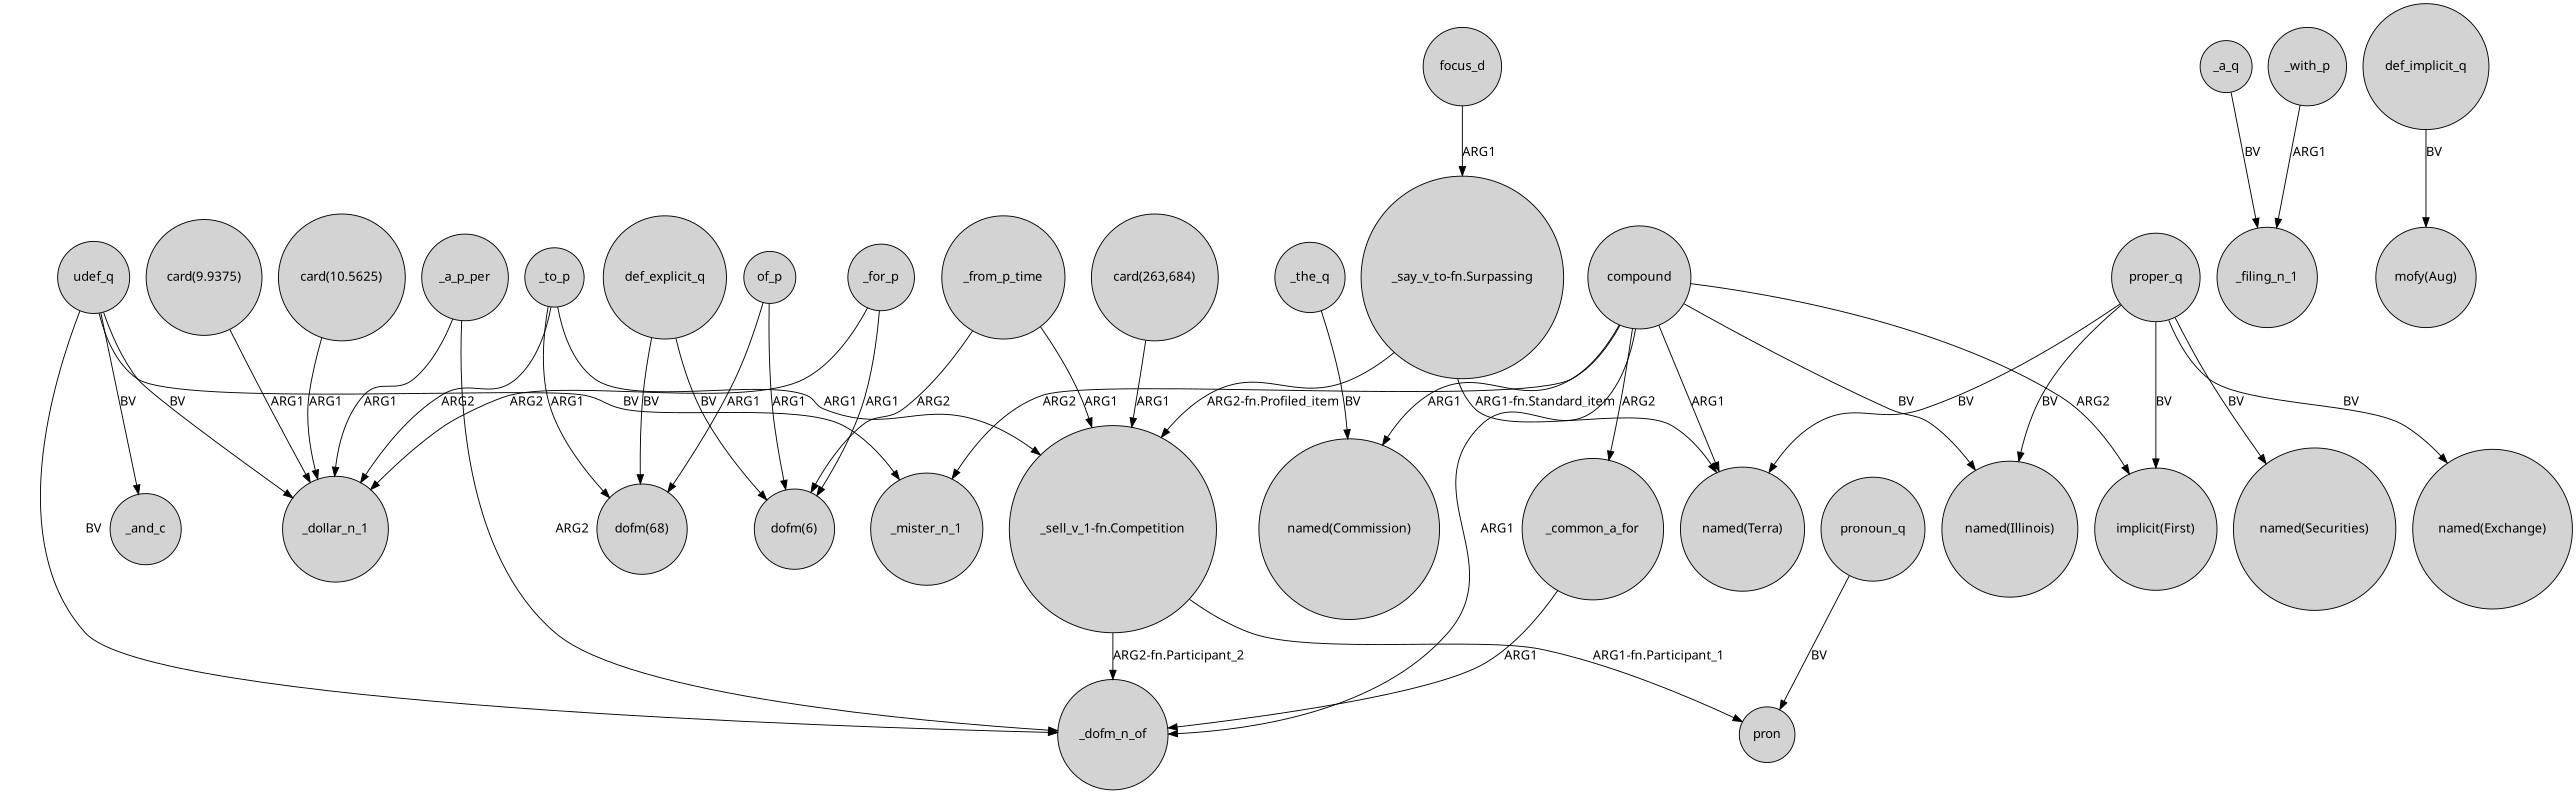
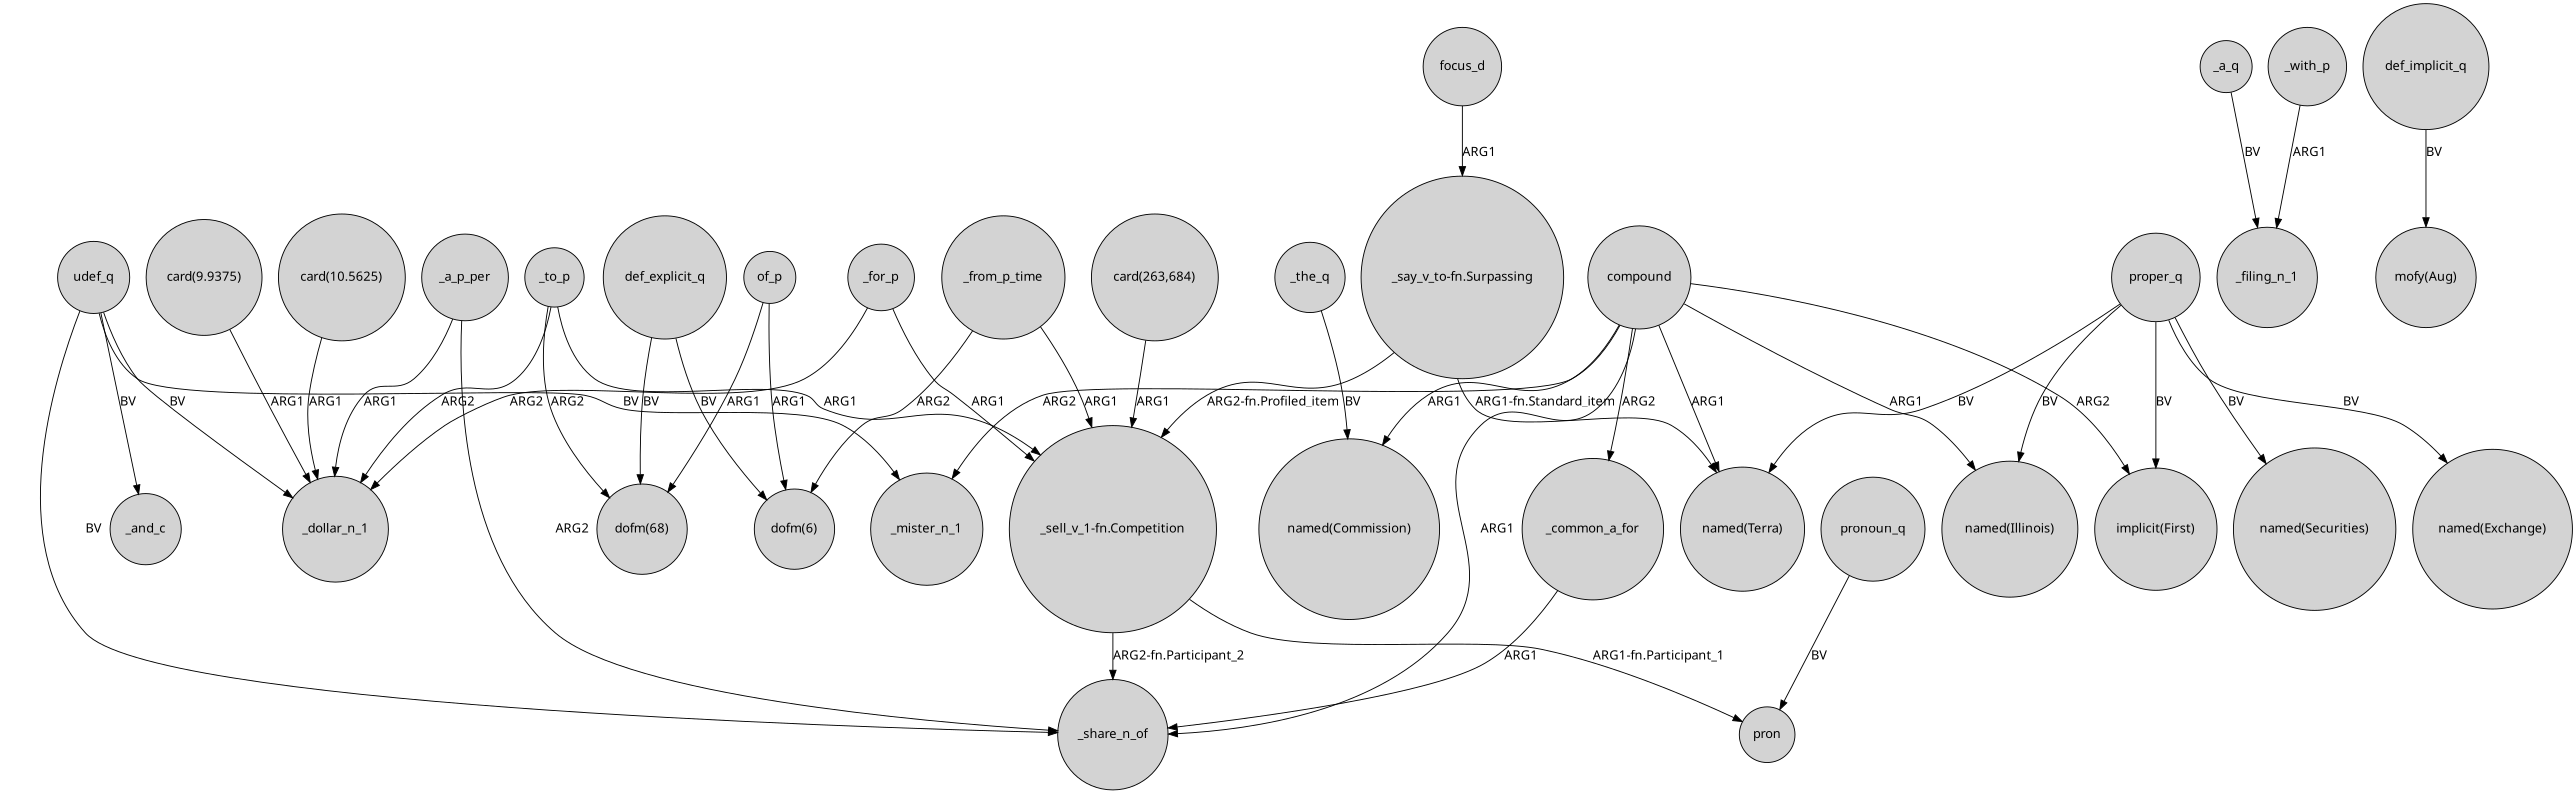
  digraph {
    fontname="Noto Sans"
    node [fontname="Noto Sans" shape=circle style=filled]
    edge [fontname="Noto Sans"]
    "_sell_v_1-fn.Competition"
-   _share_n_of [label=_dofm_n_of]
+   _share_n_of
    pron
    n4 [label="dofm(6)"]
    def_explicit_q
    n6 [label="dofm(68)"]
    compound
    _mister_n_1
    "named(Commission)"
    "named(Illinois)"
    n11 [label="implicit(First)"]
    "named(Terra)"
    _common_a_for
    focus_d
    "_say_v_to-fn.Surpassing"
    proper_q
    "named(Securities)"
    "named(Exchange)"
    "card(10.5625)"
    _dollar_n_1
    "card(9.9375)"
    _to_p
    udef_q
    _and_c
    of_p
    _from_p_time
    _a_q
    _filing_n_1
    _the_q
    pronoun_q
    _a_p_per
    _with_p
    _for_p
    def_implicit_q
    "mofy(Aug)"
    "card(263,684)"
    "_sell_v_1-fn.Competition" -> _share_n_of [label="ARG2-fn.Participant_2"]
    "_sell_v_1-fn.Competition" -> pron [label="ARG1-fn.Participant_1"]
    def_explicit_q -> n4 [label=BV]
    def_explicit_q -> n6 [label=BV]
    compound -> _share_n_of [label=ARG1]
    compound -> _mister_n_1 [label=ARG2]
    compound -> "named(Commission)" [label=ARG1]
-   compound -> "named(Illinois)" [label=BV]
+   compound -> "named(Illinois)" [label=ARG1]
    compound -> n11 [label=ARG2]
    compound -> "named(Terra)" [label=ARG1]
    compound -> _common_a_for [label=ARG2]
    _common_a_for -> _share_n_of [label=ARG1]
    focus_d -> "_say_v_to-fn.Surpassing" [label=ARG1]
    "_say_v_to-fn.Surpassing" -> "_sell_v_1-fn.Competition" [label="ARG2-fn.Profiled_item"]
    "_say_v_to-fn.Surpassing" -> "named(Terra)" [label="ARG1-fn.Standard_item"]
    proper_q -> "named(Illinois)" [label=BV]
    proper_q -> n11 [label=BV]
    proper_q -> "named(Terra)" [label=BV]
    proper_q -> "named(Securities)" [label=BV]
    proper_q -> "named(Exchange)" [label=BV]
    "card(10.5625)" -> _dollar_n_1 [label=ARG1]
    "card(9.9375)" -> _dollar_n_1 [label=ARG1]
    _to_p -> "_sell_v_1-fn.Competition" [label=ARG1]
-   _to_p -> n6 [label=ARG1]
+   _to_p -> n6 [label=ARG2]
    _to_p -> _dollar_n_1 [label=ARG2]
    udef_q -> _share_n_of [label=BV]
    udef_q -> _mister_n_1 [label=BV]
    udef_q -> _dollar_n_1 [label=BV]
    udef_q -> _and_c [label=BV]
    of_p -> n4 [label=ARG1]
    of_p -> n6 [label=ARG1]
    _from_p_time -> "_sell_v_1-fn.Competition" [label=ARG1]
    _from_p_time -> n4 [label=ARG2]
    _a_q -> _filing_n_1 [label=BV]
    _the_q -> "named(Commission)" [label=BV]
    pronoun_q -> pron [label=BV]
    _a_p_per -> _share_n_of [label=ARG2]
    _a_p_per -> _dollar_n_1 [label=ARG1]
    _with_p -> _filing_n_1 [label=ARG1]
-   _for_p -> n4 [label=ARG1]
+   _for_p -> "_sell_v_1-fn.Competition" [label=ARG1]
    _for_p -> _dollar_n_1 [label=ARG2]
    def_implicit_q -> "mofy(Aug)" [label=BV]
    "card(263,684)" -> "_sell_v_1-fn.Competition" [label=ARG1]
  }
